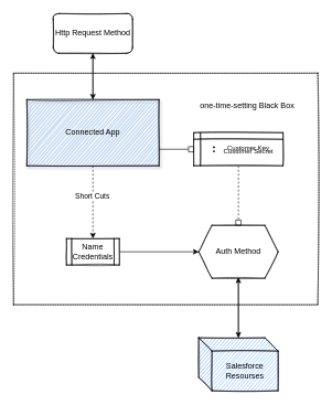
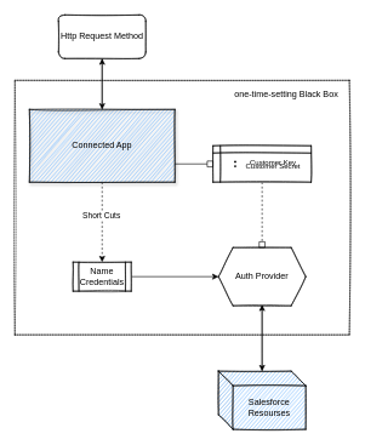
  <mxCell id="0" />
  <mxCell id="1" parent="0" />
  <mxCell id="2" style="edgeStyle=orthogonalEdgeStyle;rounded=0;orthogonalLoop=1;jettySize=auto;html=1;entryX=0.5;entryY=0;entryDx=0;entryDy=0;dashed=1;" edge="1" parent="1" source="6" target="12"><mxGeometry relative="1" as="geometry" /></mxCell>
  <mxCell id="3" value="Short Cuts" style="edgeLabel;html=1;align=center;verticalAlign=middle;resizable=0;points=[];" vertex="1" connectable="0" parent="2"><mxGeometry x="-0.186" y="-2" relative="1" as="geometry"><mxPoint as="offset" /></mxGeometry></mxCell>
  <mxCell id="4" style="edgeStyle=orthogonalEdgeStyle;rounded=0;orthogonalLoop=1;jettySize=auto;html=1;exitX=1;exitY=0.75;exitDx=0;exitDy=0;entryX=0;entryY=0.5;entryDx=0;entryDy=0;endArrow=box;endFill=0;" edge="1" parent="1" source="6" target="14"><mxGeometry relative="1" as="geometry" /></mxCell>
  <mxCell id="5" style="edgeStyle=orthogonalEdgeStyle;rounded=0;orthogonalLoop=1;jettySize=auto;html=1;entryX=0.5;entryY=1;entryDx=0;entryDy=0;endArrow=classic;endFill=1;exitX=0.5;exitY=0;exitDx=0;exitDy=0;" edge="1" parent="1" source="6" target="16"><mxGeometry relative="1" as="geometry" /></mxCell>
  <mxCell id="6" value="Connected App" style="rounded=0;whiteSpace=wrap;html=1;glass=0;shadow=1;sketch=1;fillColor=#66b2ff;" vertex="1" parent="1"><mxGeometry x="40" y="150" width="200" height="100" as="geometry" /></mxCell>
  <mxCell id="7" style="edgeStyle=orthogonalEdgeStyle;rounded=0;orthogonalLoop=1;jettySize=auto;html=1;entryX=0.739;entryY=0.882;entryDx=0;entryDy=0;entryPerimeter=0;endArrow=classic;endFill=1;" edge="1" parent="1" source="8" target="17"><mxGeometry relative="1" as="geometry" /></mxCell>
  <mxCell id="8" value="Salesforce Resourses" style="shape=cube;whiteSpace=wrap;html=1;boundedLbl=1;backgroundOutline=1;darkOpacity=0.05;darkOpacity2=0.1;sketch=1;fillColor=#66B2FF;" vertex="1" parent="1"><mxGeometry x="300" y="510" width="120" height="80" as="geometry" /></mxCell>
  <mxCell id="9" style="edgeStyle=orthogonalEdgeStyle;rounded=0;orthogonalLoop=1;jettySize=auto;html=1;exitX=0.5;exitY=1;exitDx=0;exitDy=0;endArrow=classic;endFill=1;" edge="1" parent="1" source="10" target="8"><mxGeometry relative="1" as="geometry" /></mxCell>
- <mxCell id="10" value="Auth Method" style="shape=hexagon;perimeter=hexagonPerimeter2;whiteSpace=wrap;html=1;fixedSize=1;sketch=1;" vertex="1" parent="1"><mxGeometry x="300" y="340" width="120" height="80" as="geometry" /></mxCell>
+ <mxCell id="10" value="Auth Provider" style="shape=hexagon;perimeter=hexagonPerimeter2;whiteSpace=wrap;html=1;fixedSize=1;sketch=1;" vertex="1" parent="1"><mxGeometry x="300" y="340" width="120" height="80" as="geometry" /></mxCell>
  <mxCell id="11" style="edgeStyle=orthogonalEdgeStyle;rounded=0;orthogonalLoop=1;jettySize=auto;html=1;entryX=0;entryY=0.5;entryDx=0;entryDy=0;endArrow=classic;endFill=1;dashed=0;" edge="1" parent="1" source="12" target="10"><mxGeometry relative="1" as="geometry" /></mxCell>
  <mxCell id="12" value="Name Credentials" style="shape=process;whiteSpace=wrap;html=1;backgroundOutline=1;sketch=1;" vertex="1" parent="1"><mxGeometry x="100" y="360" width="80" height="40" as="geometry" /></mxCell>
  <mxCell id="13" style="edgeStyle=orthogonalEdgeStyle;rounded=0;orthogonalLoop=1;jettySize=auto;html=1;exitX=0.5;exitY=1;exitDx=0;exitDy=0;dashed=1;endArrow=box;endFill=0;" edge="1" parent="1" source="14" target="10"><mxGeometry relative="1" as="geometry" /></mxCell>
  <mxCell id="14" value="&lt;div style=&quot;text-align: center ; font-size: 10px&quot;&gt;&lt;ul style=&quot;line-height: 60%&quot;&gt;&lt;li&gt;&lt;span&gt;&amp;nbsp;Customer Key&lt;/span&gt;&lt;/li&gt;&lt;li&gt;&lt;span&gt;&amp;nbsp;Customer Secret&lt;/span&gt;&lt;/li&gt;&lt;/ul&gt;&lt;/div&gt;" style="shape=internalStorage;whiteSpace=wrap;html=1;backgroundOutline=1;dx=10;dy=10;align=left;sketch=1;" vertex="1" parent="1"><mxGeometry x="292.5" y="200" width="135" height="50" as="geometry" /></mxCell>
  <mxCell id="15" style="edgeStyle=orthogonalEdgeStyle;rounded=0;orthogonalLoop=1;jettySize=auto;html=1;endArrow=classic;endFill=1;exitX=0.5;exitY=1;exitDx=0;exitDy=0;" edge="1" parent="1" source="16"><mxGeometry relative="1" as="geometry"><mxPoint x="140" y="150" as="targetPoint" /></mxGeometry></mxCell>
  <mxCell id="16" value="Http Request Method" style="rounded=1;whiteSpace=wrap;html=1;sketch=1;" vertex="1" parent="1"><mxGeometry x="80" y="20" width="120" height="60" as="geometry" /></mxCell>
  <mxCell id="17" value="" style="rounded=0;whiteSpace=wrap;html=1;shadow=0;glass=0;sketch=1;fillColor=none;dashed=1;dashPattern=1 2;" vertex="1" parent="1"><mxGeometry x="20" y="110" width="460" height="350" as="geometry" /></mxCell>
- <mxCell id="18" value="one-time-setting Black Box" style="text;html=1;align=center;verticalAlign=middle;resizable=0;points=[];autosize=1;sketch=1;dashed=1;dashPattern=1 1;glass=0;opacity=50;" vertex="1" parent="1"><mxGeometry x="293" y="150" width="160" height="20" as="geometry" /></mxCell>
+ <mxCell id="18" value="one-time-setting Black Box" style="text;html=1;align=center;verticalAlign=middle;resizable=0;points=[];autosize=1;sketch=1;dashed=1;dashPattern=1 1;glass=0;opacity=50;" vertex="1" parent="1"><mxGeometry x="313" y="120" width="160" height="20" as="geometry" /></mxCell>
